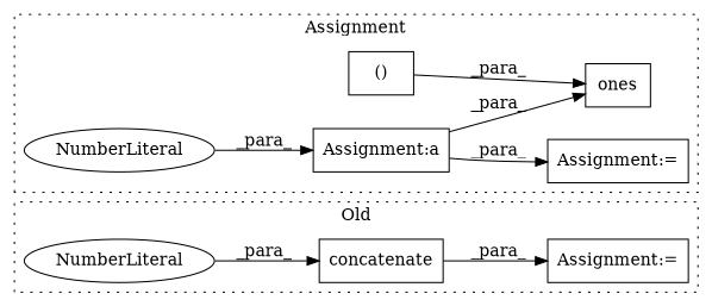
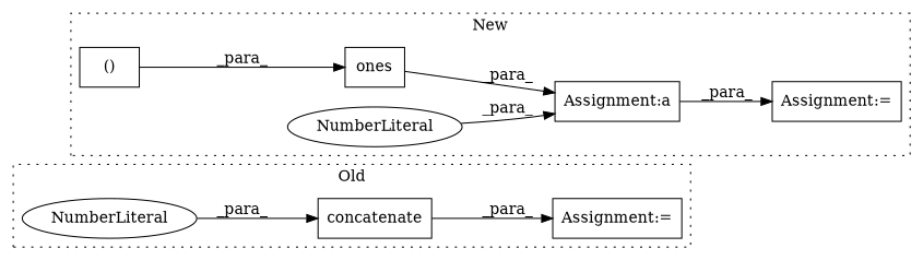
  digraph {
    rankdir=LR
    node [a=32 l=1 shape=box]
    n1 [l="19,1" label=concatenate s="3640,3687"]
    n2 [a=34 label=NumberLiteral s=3686 shape=ellipse]
    n3 [a=7 label="Assignment:=" s=3633]
    n4 [l="12,2" label=ones s="3839,3875"]
    n5 [a=27 l=3 label="Assignment:a" s=4006]
    n6 [a=106 l=24 label="()" s=3851]
    n7 [a=34 l=3 label=NumberLiteral s=4003 shape=ellipse]
    n8 [a=7 label="Assignment:=" s=4001]
    subgraph cluster_1 {
      label=Old
      style=dotted
      n1
      n2
      n3
    }
    subgraph cluster_2 {
-     label=Assignment
+     label=New
      style=dotted
      n4
      n5
      n6
      n7
      n8
    }
    n1 -> n3 [label=_para_]
    n2 -> n1 [label=_para_]
-   n5 -> n4 [label=_para_]
+   n4 -> n5 [label=_para_]
    n5 -> n8 [label=_para_]
    n6 -> n4 [label=_para_]
    n7 -> n5 [label=_para_]
  }
